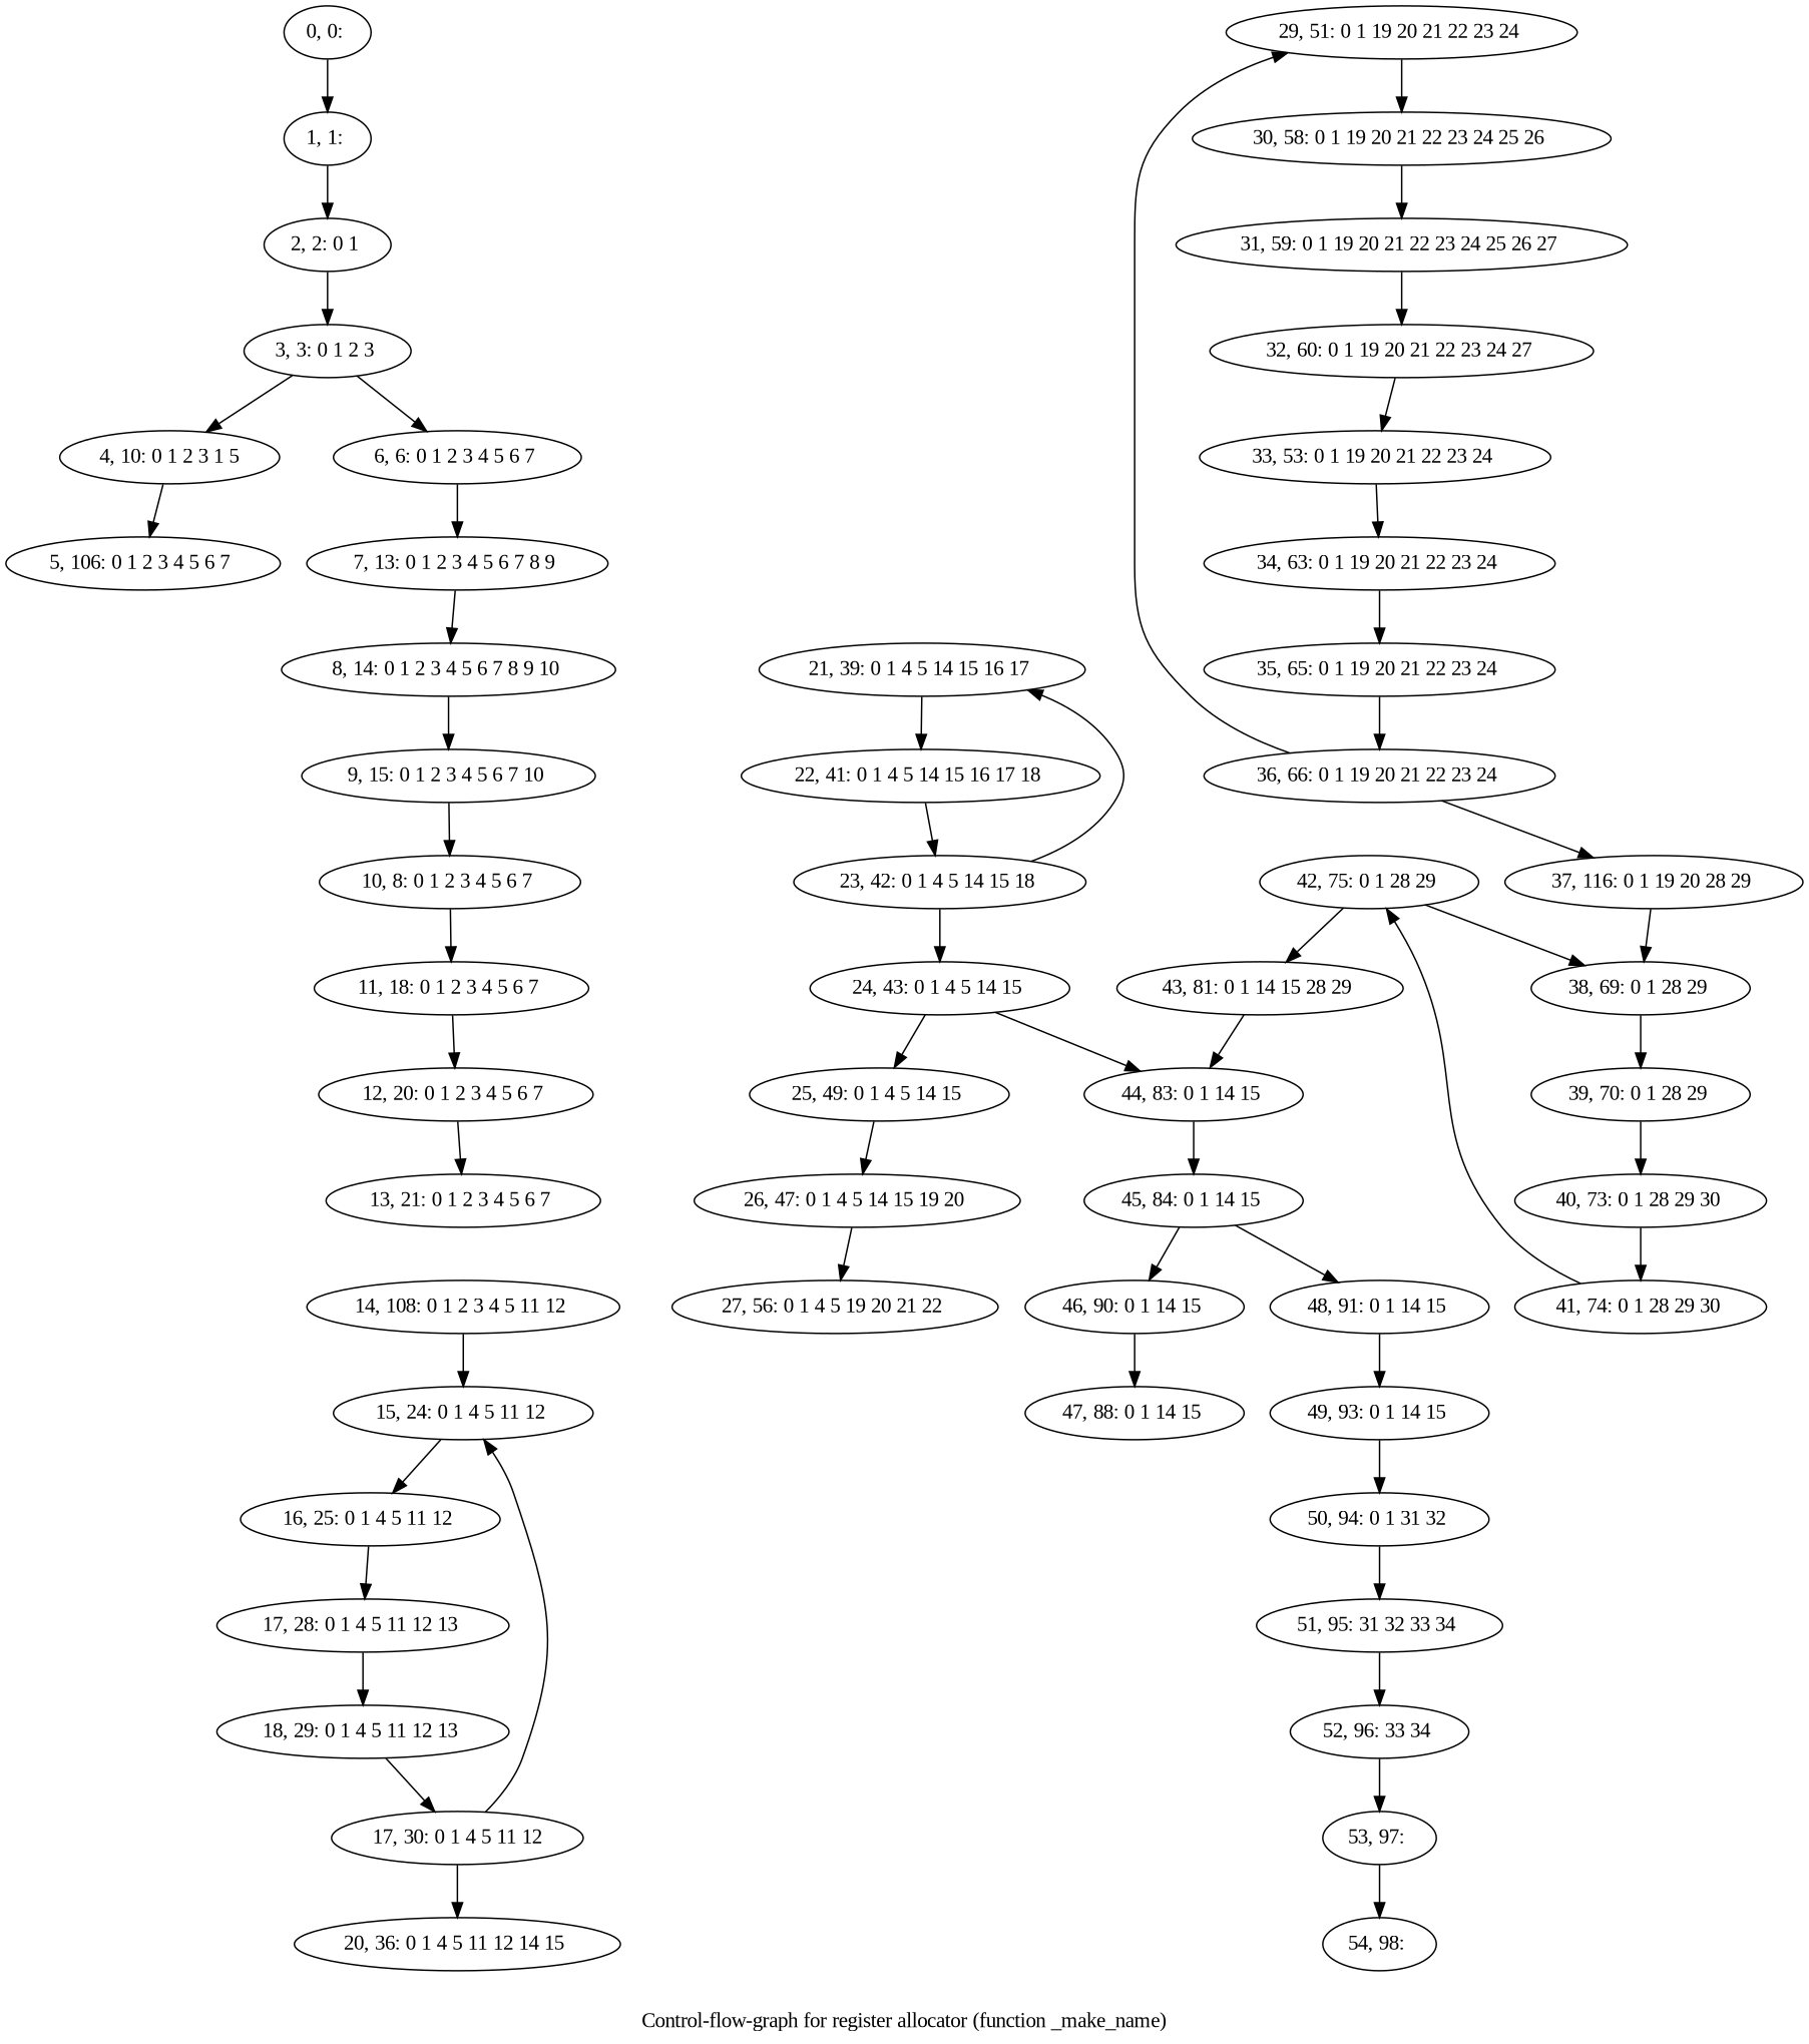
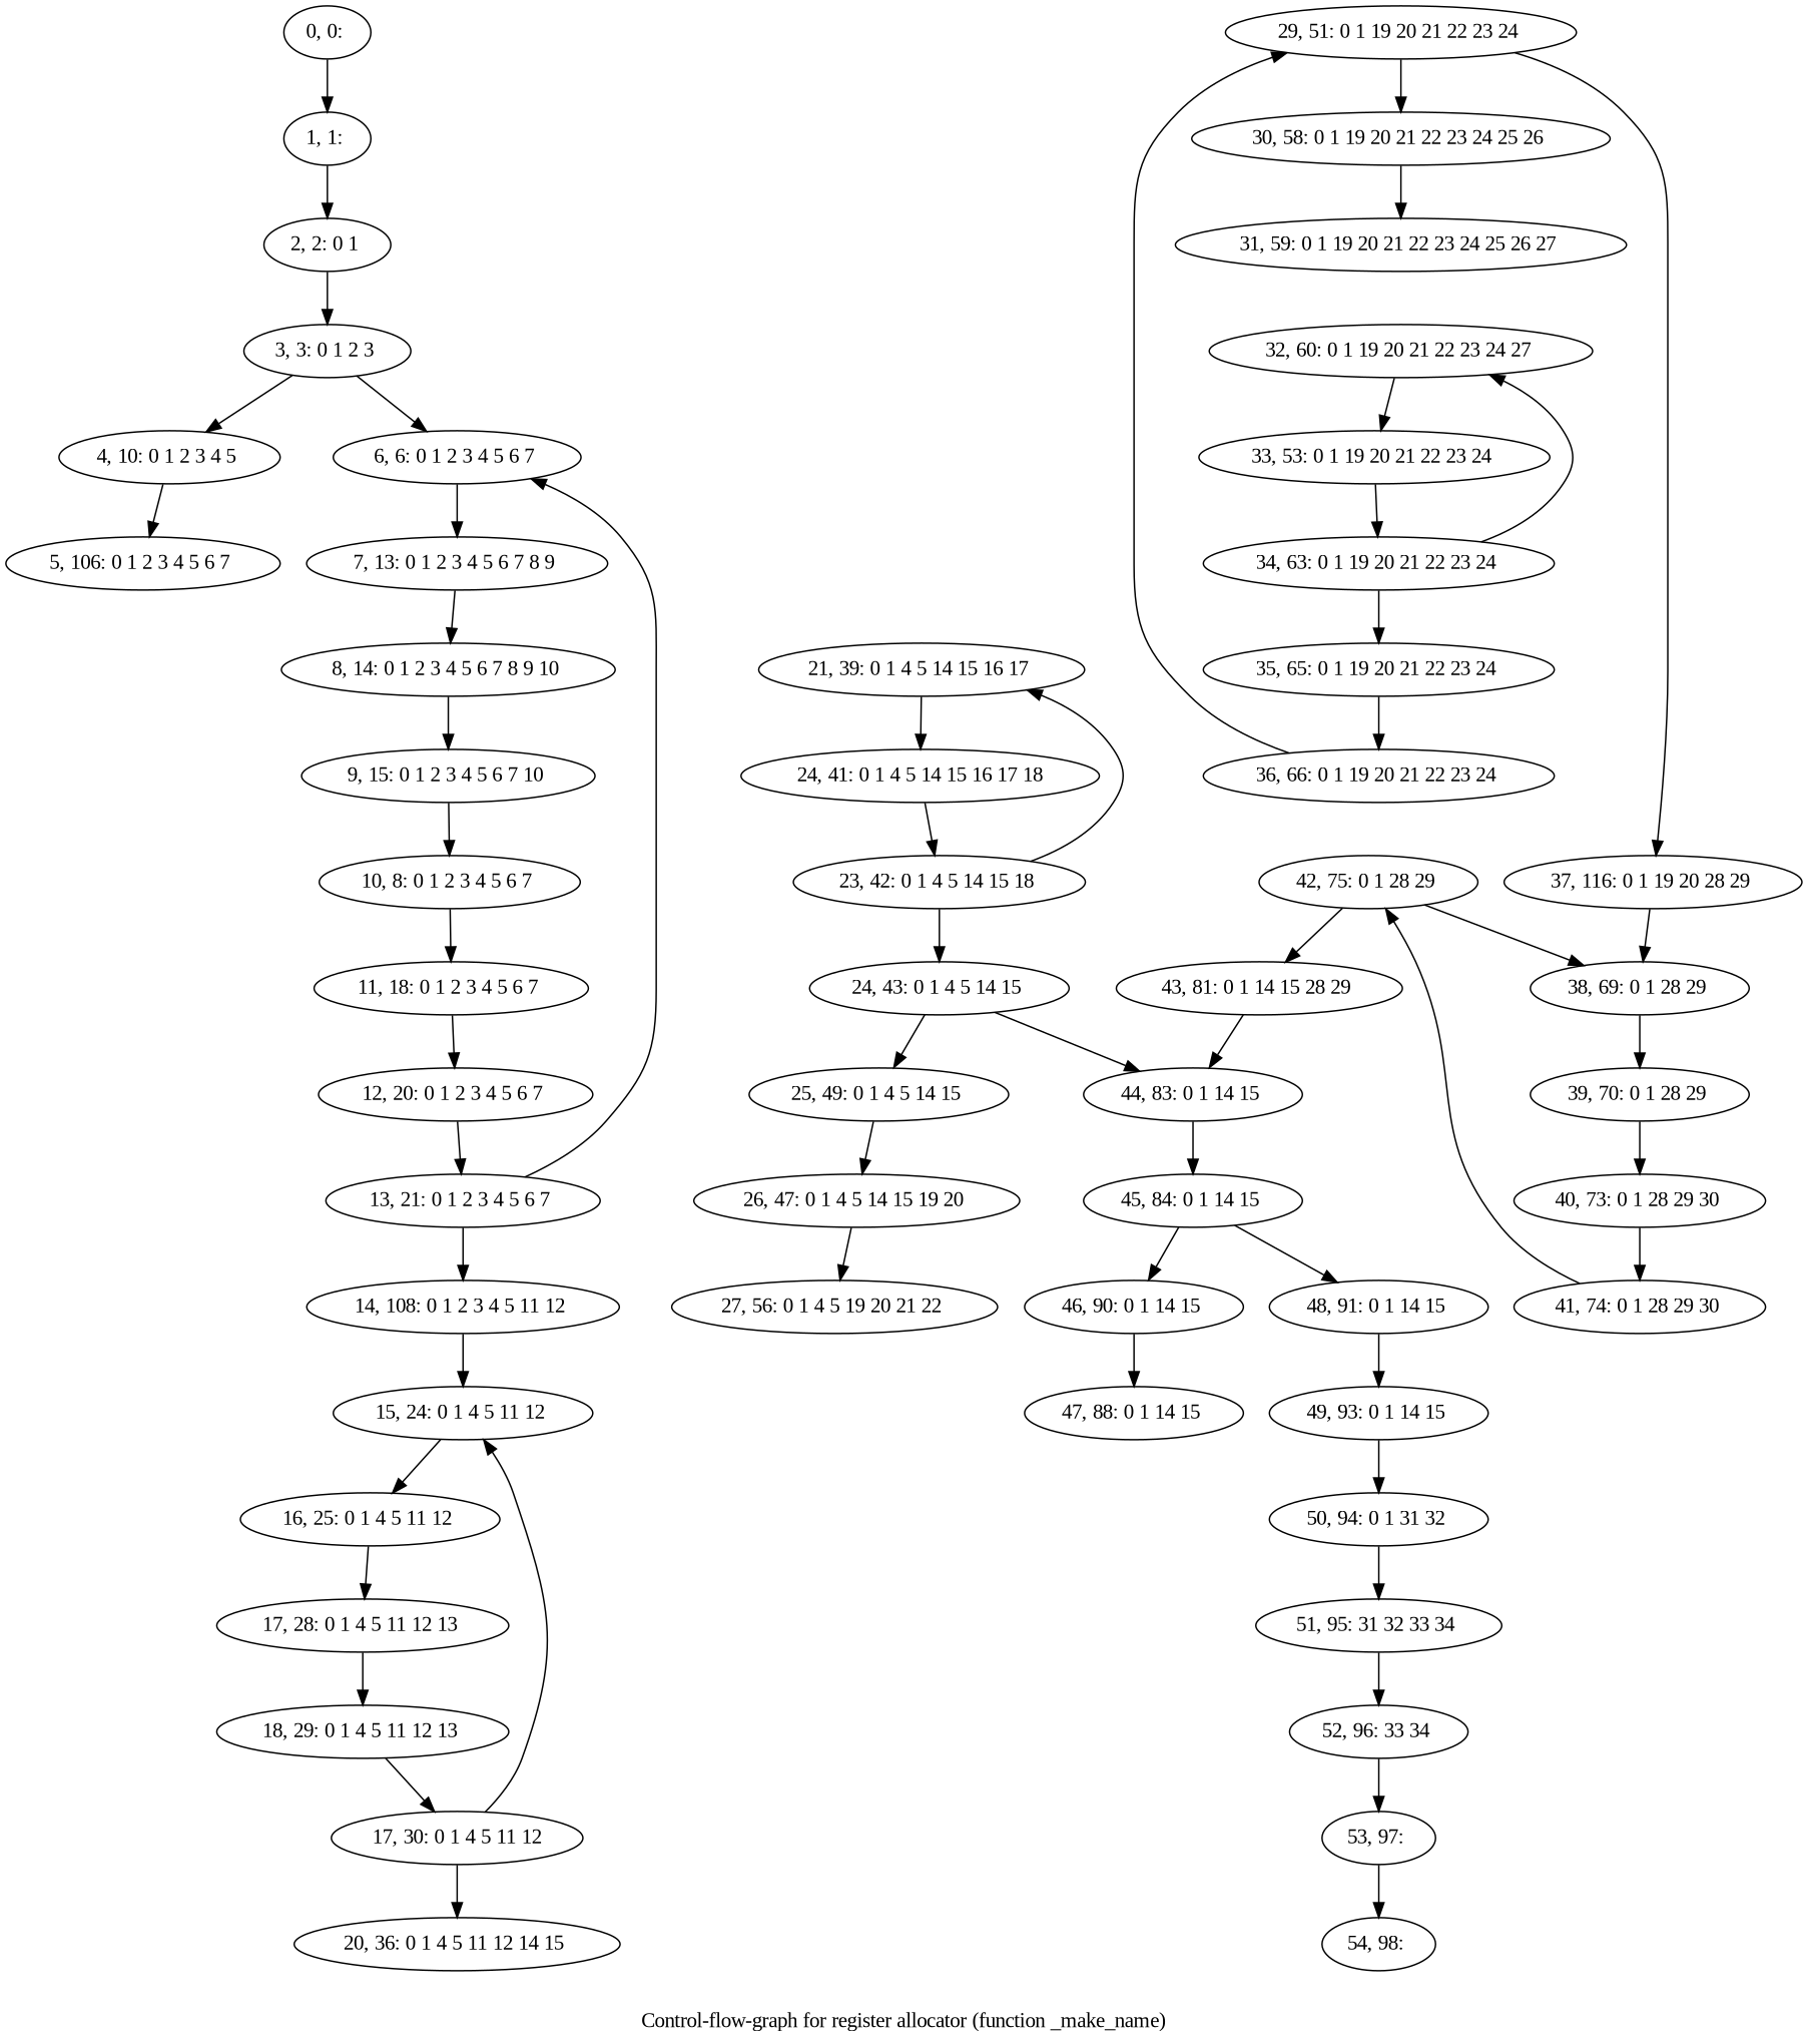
  digraph {
    fontname="Liberation Serif"
    label="Control-flow-graph for register allocator (function _make_name)"
    node [fontname="Liberation Serif"]
    edge [fontname="Liberation Serif"]
    n1 [label="0, 0: "]
    n2 [label="1, 1: "]
    n3 [label="2, 2: 0 1 "]
    n4 [label="3, 3: 0 1 2 3 "]
-   n5 [label="4, 10: 0 1 2 3 1 5"]
+   n5 [label="4, 10: 0 1 2 3 4 5 "]
    n6 [label="6, 6: 0 1 2 3 4 5 6 7 "]
    n7 [label="5, 106: 0 1 2 3 4 5 6 7 "]
    n8 [label="7, 13: 0 1 2 3 4 5 6 7 8 9 "]
    n9 [label="8, 14: 0 1 2 3 4 5 6 7 8 9 10 "]
    n10 [label="9, 15: 0 1 2 3 4 5 6 7 10 "]
    n11 [label="10, 8: 0 1 2 3 4 5 6 7 "]
    n12 [label="11, 18: 0 1 2 3 4 5 6 7 "]
    n13 [label="12, 20: 0 1 2 3 4 5 6 7 "]
    n14 [label="13, 21: 0 1 2 3 4 5 6 7 "]
    n15 [label="14, 108: 0 1 2 3 4 5 11 12 "]
    n16 [label="15, 24: 0 1 4 5 11 12 "]
    n17 [label="16, 25: 0 1 4 5 11 12 "]
    n18 [label="17, 28: 0 1 4 5 11 12 13 "]
    n19 [label="18, 29: 0 1 4 5 11 12 13 "]
    n20 [label="17, 30: 0 1 4 5 11 12"]
    n21 [label="20, 36: 0 1 4 5 11 12 14 15 "]
    n22 [label="21, 39: 0 1 4 5 14 15 16 17 "]
-   n23 [label="22, 41: 0 1 4 5 14 15 16 17 18 "]
+   n23 [label="24, 41: 0 1 4 5 14 15 16 17 18"]
    n24 [label="23, 42: 0 1 4 5 14 15 18 "]
    n25 [label="24, 43: 0 1 4 5 14 15 "]
    n26 [label="25, 49: 0 1 4 5 14 15 "]
    n27 [label="44, 83: 0 1 14 15 "]
    n28 [label="26, 47: 0 1 4 5 14 15 19 20 "]
    n29 [label="45, 84: 0 1 14 15 "]
    n30 [label="27, 56: 0 1 4 5 19 20 21 22 "]
    n31 [label="29, 51: 0 1 19 20 21 22 23 24 "]
    n32 [label="30, 58: 0 1 19 20 21 22 23 24 25 26 "]
    n33 [label="31, 59: 0 1 19 20 21 22 23 24 25 26 27 "]
    n34 [label="32, 60: 0 1 19 20 21 22 23 24 27 "]
    n35 [label="33, 53: 0 1 19 20 21 22 23 24 "]
    n36 [label="34, 63: 0 1 19 20 21 22 23 24 "]
    n37 [label="35, 65: 0 1 19 20 21 22 23 24 "]
    n38 [label="36, 66: 0 1 19 20 21 22 23 24 "]
    n39 [label="37, 116: 0 1 19 20 28 29 "]
    n40 [label="38, 69: 0 1 28 29 "]
    n41 [label="39, 70: 0 1 28 29 "]
    n42 [label="40, 73: 0 1 28 29 30 "]
    n43 [label="41, 74: 0 1 28 29 30 "]
    n44 [label="42, 75: 0 1 28 29 "]
    n45 [label="43, 81: 0 1 14 15 28 29 "]
    n46 [label="46, 90: 0 1 14 15 "]
    n47 [label="48, 91: 0 1 14 15 "]
    n48 [label="47, 88: 0 1 14 15 "]
    n49 [label="49, 93: 0 1 14 15 "]
    n50 [label="50, 94: 0 1 31 32 "]
    n51 [label="51, 95: 31 32 33 34 "]
    n52 [label="52, 96: 33 34 "]
    n53 [label="53, 97: "]
    n54 [label="54, 98: "]
    n1 -> n2
    n2 -> n3
    n3 -> n4
    n4 -> n5
    n4 -> n6
    n5 -> n7
    n6 -> n8
    n8 -> n9
    n9 -> n10
    n10 -> n11
    n11 -> n12
    n12 -> n13
    n13 -> n14
+   n14 -> n6
+   n14 -> n15
    n15 -> n16
    n16 -> n17
    n17 -> n18
    n18 -> n19
    n19 -> n20
    n20 -> n16
    n20 -> n21
    n22 -> n23
    n23 -> n24
    n24 -> n22
    n24 -> n25
    n25 -> n26
    n25 -> n27
    n26 -> n28
    n27 -> n29
    n28 -> n30
    n29 -> n46
    n29 -> n47
    n31 -> n32
    n32 -> n33
-   n33 -> n34
+   n36 -> n34
    n34 -> n35
    n35 -> n36
    n36 -> n37
    n37 -> n38
    n38 -> n31
-   n38 -> n39
+   n31 -> n39
    n39 -> n40
    n40 -> n41
    n41 -> n42
    n42 -> n43
    n43 -> n44
    n44 -> n40
    n44 -> n45
    n45 -> n27
    n46 -> n48
    n47 -> n49
    n49 -> n50
    n50 -> n51
    n51 -> n52
    n52 -> n53
    n53 -> n54
  }
